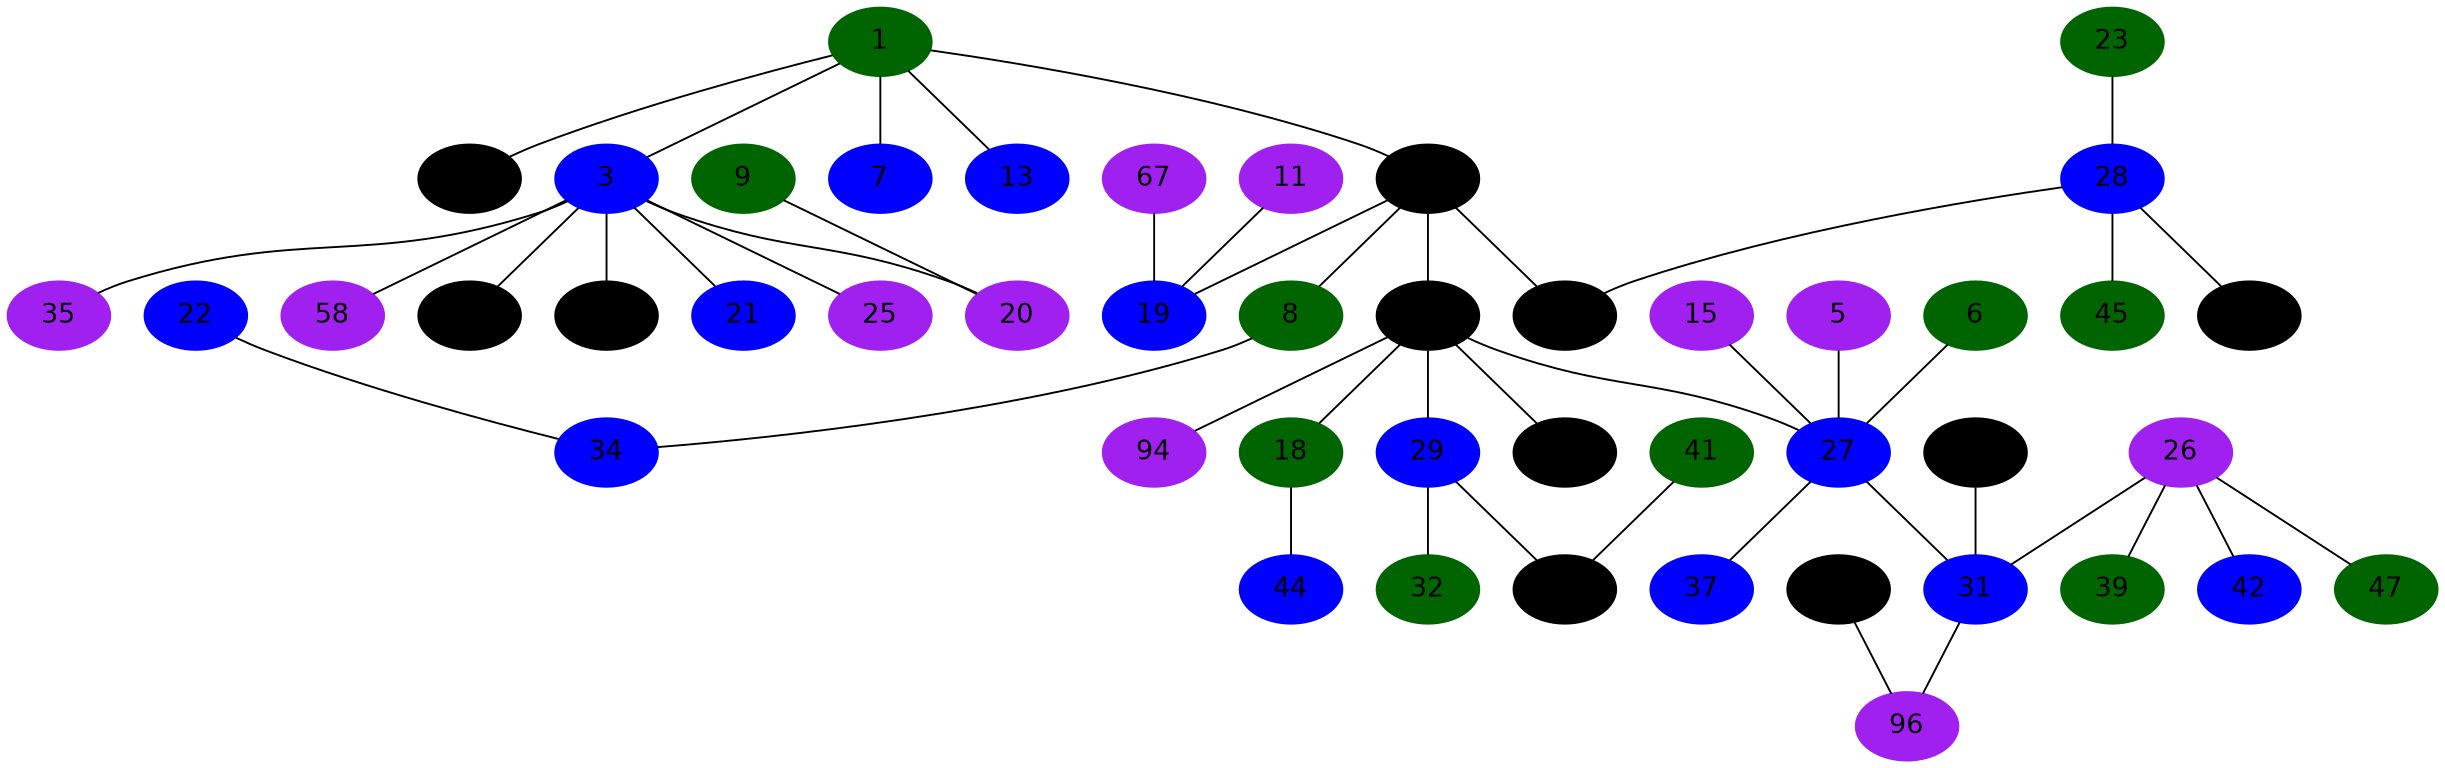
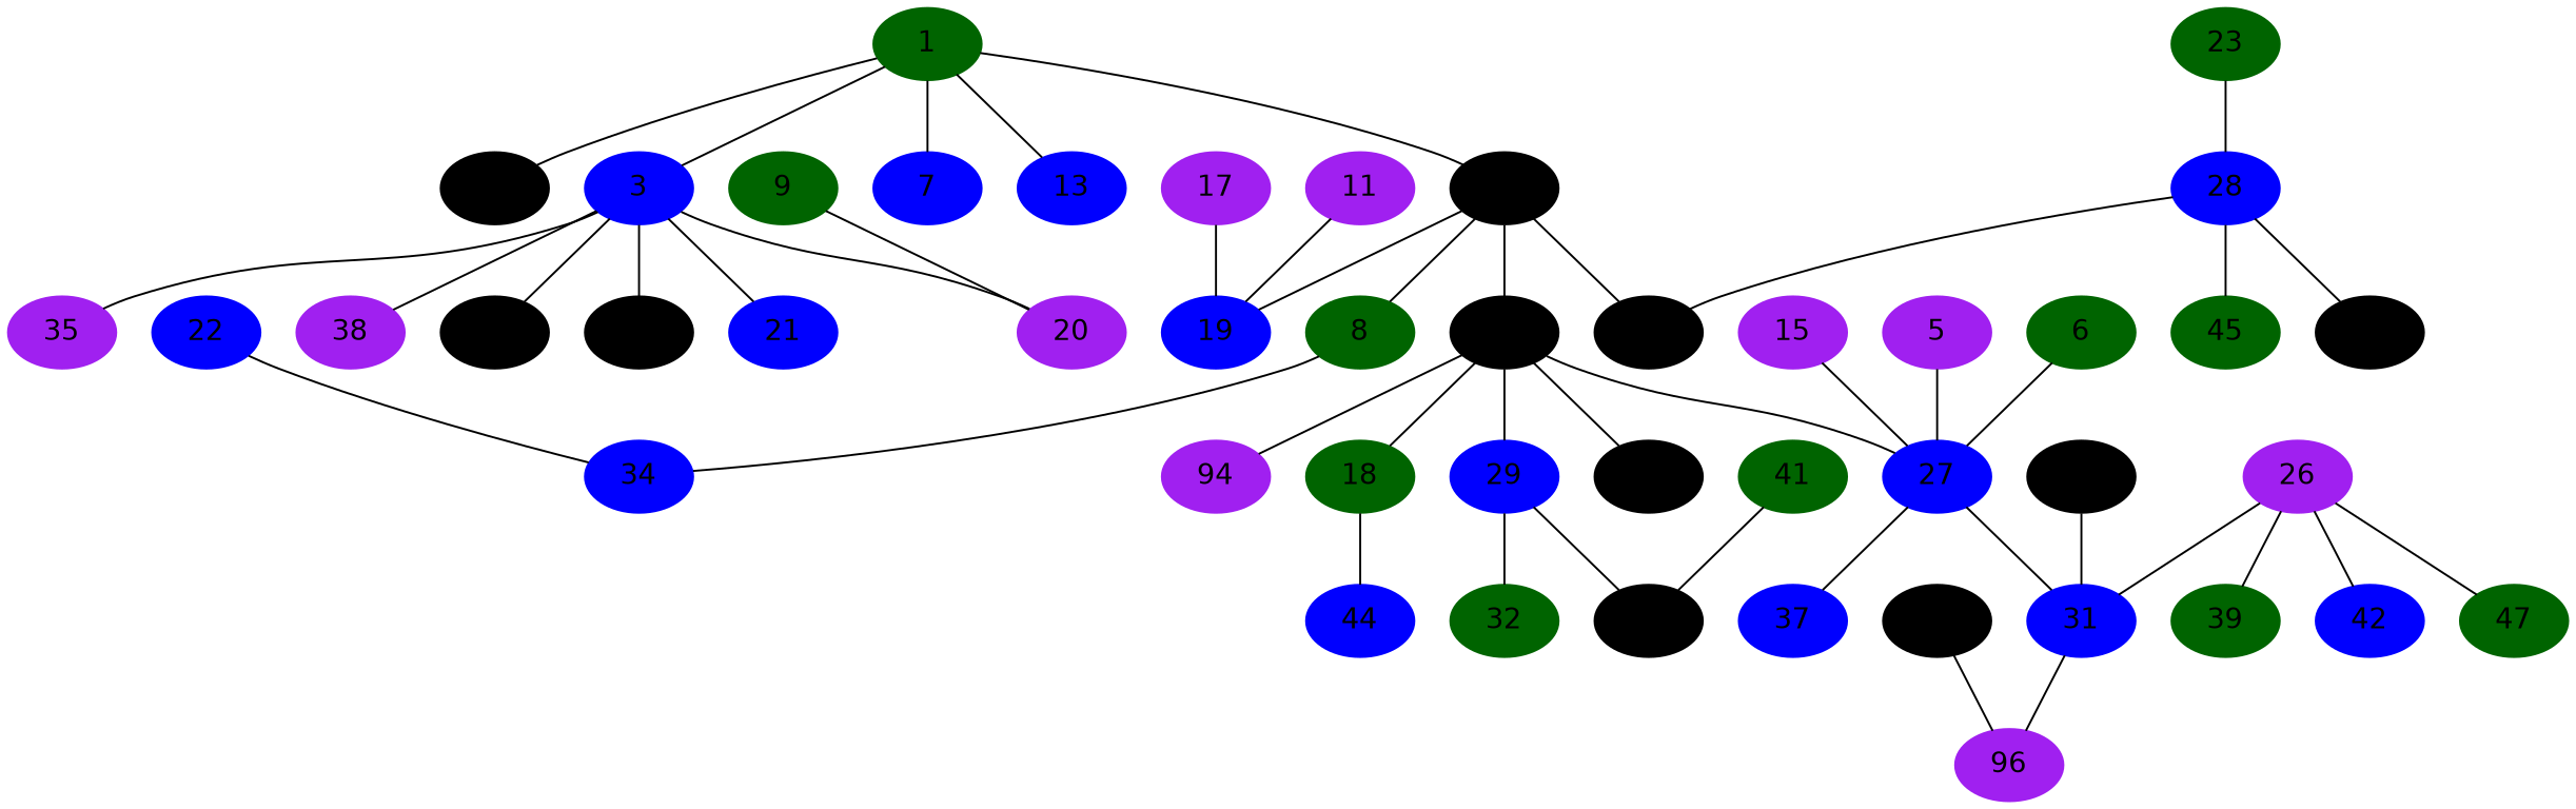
  graph {
    fontname="DejaVu Sans"
    node [color=blue fontname="DejaVu Sans" style=filled]
    edge [fontname="DejaVu Sans" weight=1.0]
    1 [color=darkgreen]
    2 [color=black]
    3
    7
    13
    36 [color=black]
    4 [color=black]
    8 [color=darkgreen]
    19
    30 [color=black]
    16 [color=black]
    20 [color=purple]
    21
-   25 [color=purple]
    35 [color=purple]
-   38 [color=purple label=58]
+   38 [color=purple]
    40 [color=black]
    12 [color=black]
    n19 [color=purple label=94]
    18 [color=darkgreen]
    27
    29
    34
    44
    31
    37
    32 [color=darkgreen]
    43 [color=black]
    5 [color=purple]
    6 [color=darkgreen]
    9 [color=darkgreen]
    10 [color=black]
    n33 [color=purple label=96]
    11 [color=purple]
    15 [color=purple]
-   17 [color=purple label=67]
+   17 [color=purple]
    22
    23 [color=darkgreen]
    28
    33 [color=black]
    45 [color=darkgreen]
    24 [color=black]
    26 [color=purple]
    39 [color=darkgreen]
    42
    47 [color=darkgreen]
    41 [color=darkgreen]
    1 -- 2
    1 -- 3
    1 -- 7
    1 -- 13
    1 -- 36
    2 -- 4
    2 -- 8
    2 -- 19
    2 -- 30
    3 -- 16
    3 -- 20
    3 -- 21
-   3 -- 25
    3 -- 35
    3 -- 38
    3 -- 40
    4 -- 12
    4 -- n19
    4 -- 18
    4 -- 27
    4 -- 29
    8 -- 34
    18 -- 44
    27 -- 31
    27 -- 37
    29 -- 32
    29 -- 43
    31 -- n33
    5 -- 27
    6 -- 27
    9 -- 20
    10 -- n33
    11 -- 19
    15 -- 27
    17 -- 19
    22 -- 34
    23 -- 28
    28 -- 30
    28 -- 33
    28 -- 45
    24 -- 31
    26 -- 31
    26 -- 39
    26 -- 42
    26 -- 47
    41 -- 43
  }
